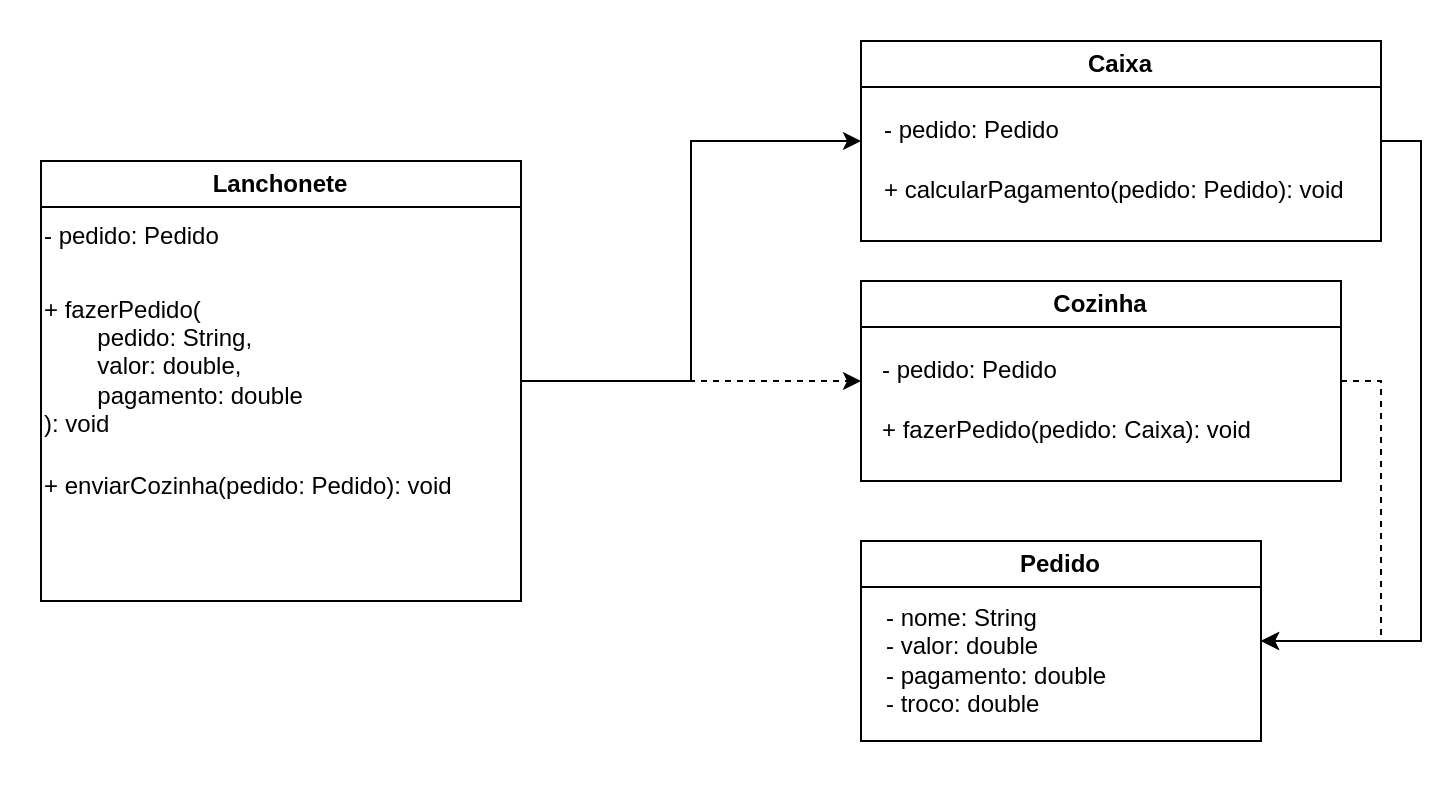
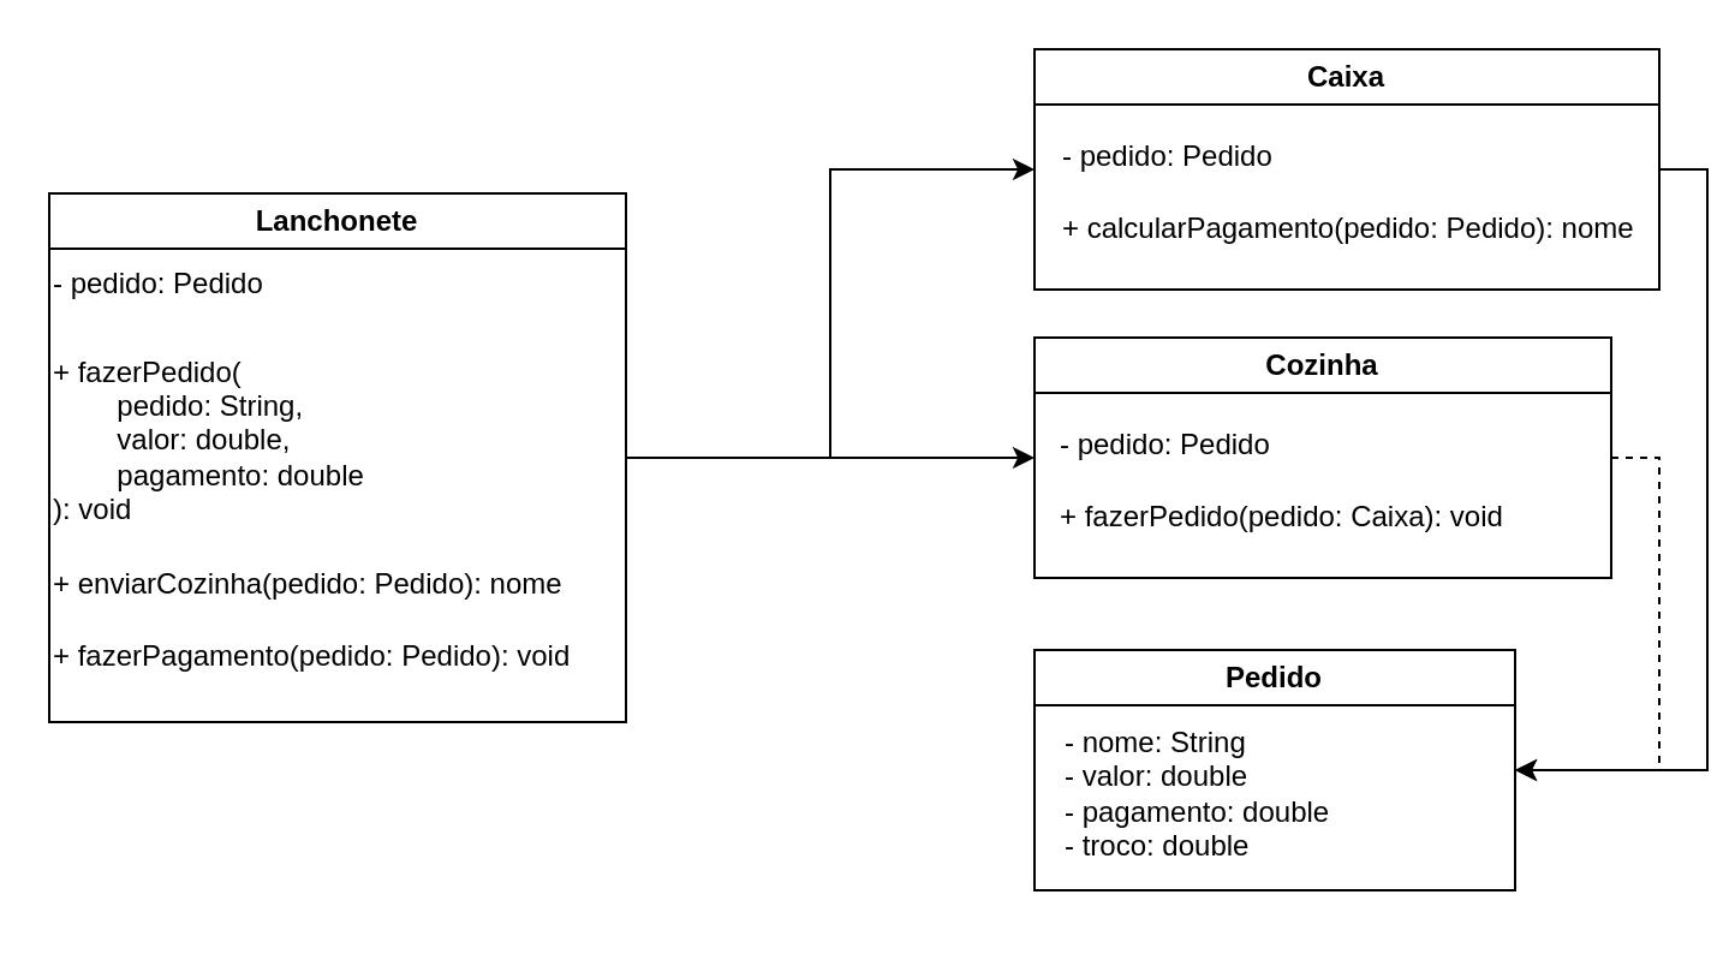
  <mxCell id="0" />
  <mxCell id="1" parent="0" />
  <mxCell id="2" style="edgeStyle=orthogonalEdgeStyle;rounded=0;orthogonalLoop=1;jettySize=auto;html=1;exitX=1;exitY=0.5;exitDx=0;exitDy=0;entryX=0;entryY=0.5;entryDx=0;entryDy=0;" edge="1" parent="1" source="4" target="16"><mxGeometry relative="1" as="geometry"><mxPoint x="400" y="70" as="targetPoint" /></mxGeometry></mxCell>
- <mxCell id="3" style="edgeStyle=orthogonalEdgeStyle;rounded=0;orthogonalLoop=1;jettySize=auto;html=1;exitX=1;exitY=0.5;exitDx=0;exitDy=0;entryX=0;entryY=0.5;entryDx=0;entryDy=0;dashed=1;" edge="1" parent="1" source="4" target="12"><mxGeometry relative="1" as="geometry" /></mxCell>
+ <mxCell id="3" style="edgeStyle=orthogonalEdgeStyle;rounded=0;orthogonalLoop=1;jettySize=auto;html=1;exitX=1;exitY=0.5;exitDx=0;exitDy=0;entryX=0;entryY=0.5;entryDx=0;entryDy=0;" edge="1" parent="1" source="4" target="12"><mxGeometry relative="1" as="geometry" /></mxCell>
  <mxCell id="4" value="Lanchonete" style="swimlane;whiteSpace=wrap;html=1;" vertex="1" parent="1"><mxGeometry x="20" y="80" width="240" height="220" as="geometry" /></mxCell>
  <mxCell id="5" value="&lt;div align=&quot;left&quot;&gt;- pedido: Pedido&lt;/div&gt;" style="text;html=1;align=left;verticalAlign=middle;resizable=0;points=[];autosize=1;strokeColor=none;fillColor=none;" vertex="1" parent="4"><mxGeometry y="23" width="110" height="30" as="geometry" /></mxCell>
  <mxCell id="6" value="&lt;div&gt;+ fazerPedido(&lt;/div&gt;&lt;div&gt;&lt;span style=&quot;white-space: pre;&quot;&gt;&#09;&lt;/span&gt;pedido: String,&lt;/div&gt;&lt;div&gt;&lt;span style=&quot;white-space: pre;&quot;&gt;&#09;&lt;/span&gt;valor: double,&lt;/div&gt;&lt;div&gt;&lt;span style=&quot;white-space: pre;&quot;&gt;&#09;&lt;/span&gt;pagamento: double&lt;br&gt;&lt;/div&gt;&lt;div&gt;): void&lt;/div&gt;" style="text;html=1;align=left;verticalAlign=middle;resizable=0;points=[];autosize=1;strokeColor=none;fillColor=none;" vertex="1" parent="4"><mxGeometry y="58" width="150" height="90" as="geometry" /></mxCell>
- <mxCell id="7" value="&lt;div&gt;+ enviarCozinha(pedido: Pedido): void&lt;br&gt;&lt;/div&gt;" style="text;html=1;align=left;verticalAlign=middle;resizable=0;points=[];autosize=1;strokeColor=none;fillColor=none;" vertex="1" parent="4"><mxGeometry y="148" width="230" height="30" as="geometry" /></mxCell>
+ <mxCell id="7" value="&lt;div&gt;+ enviarCozinha(pedido: Pedido): nome&lt;br&gt;&lt;/div&gt;" style="text;html=1;align=left;verticalAlign=middle;resizable=0;points=[];autosize=1;strokeColor=none;fillColor=none;" vertex="1" parent="4"><mxGeometry y="148" width="230" height="30" as="geometry" /></mxCell>
+ <mxCell id="8" value="&lt;div&gt;+ fazerPagamento(pedido: Pedido): void&lt;br&gt;&lt;/div&gt;" style="text;html=1;align=left;verticalAlign=middle;resizable=0;points=[];autosize=1;strokeColor=none;fillColor=none;" vertex="1" parent="4"><mxGeometry y="178" width="240" height="30" as="geometry" /></mxCell>
  <mxCell id="9" value="Pedido" style="swimlane;whiteSpace=wrap;html=1;" vertex="1" parent="1"><mxGeometry x="430" y="270" width="200" height="100" as="geometry" /></mxCell>
  <mxCell id="10" value="&lt;p style=&quot;line-height: 120%;&quot;&gt;- nome: String&lt;br&gt;- valor: double&lt;br&gt;- pagamento: double&lt;br&gt;- troco: double&lt;br&gt;&lt;/p&gt;" style="text;html=1;align=left;verticalAlign=middle;resizable=0;points=[];autosize=1;strokeColor=none;fillColor=none;" vertex="1" parent="9"><mxGeometry x="11" y="10" width="130" height="100" as="geometry" /></mxCell>
  <mxCell id="11" style="edgeStyle=orthogonalEdgeStyle;rounded=0;orthogonalLoop=1;jettySize=auto;html=1;entryX=1;entryY=0.5;entryDx=0;entryDy=0;exitX=1;exitY=0.5;exitDx=0;exitDy=0;dashed=1;" edge="1" parent="1" source="12" target="9"><mxGeometry relative="1" as="geometry" /></mxCell>
  <mxCell id="12" value="Cozinha" style="swimlane;whiteSpace=wrap;html=1;" vertex="1" parent="1"><mxGeometry x="430" y="140" width="240" height="100" as="geometry" /></mxCell>
  <mxCell id="13" value="- pedido: Pedido" style="text;html=1;align=left;verticalAlign=middle;resizable=0;points=[];autosize=1;strokeColor=none;fillColor=none;" vertex="1" parent="12"><mxGeometry x="9" y="30" width="110" height="30" as="geometry" /></mxCell>
  <mxCell id="14" value="&lt;div align=&quot;left&quot;&gt;+ fazerPedido(pedido: Caixa): void&lt;span style=&quot;white-space: pre;&quot;&gt;&#09;&lt;/span&gt;&lt;br&gt;&lt;/div&gt;" style="text;html=1;align=left;verticalAlign=middle;resizable=0;points=[];autosize=1;strokeColor=none;fillColor=none;" vertex="1" parent="12"><mxGeometry x="9" y="60" width="240" height="30" as="geometry" /></mxCell>
  <mxCell id="15" style="edgeStyle=orthogonalEdgeStyle;rounded=0;orthogonalLoop=1;jettySize=auto;html=1;entryX=1;entryY=0.5;entryDx=0;entryDy=0;exitX=1;exitY=0.5;exitDx=0;exitDy=0;" edge="1" parent="1" source="16" target="9"><mxGeometry relative="1" as="geometry" /></mxCell>
  <mxCell id="16" value="Caixa" style="swimlane;whiteSpace=wrap;html=1;" vertex="1" parent="1"><mxGeometry x="430" y="20" width="260" height="100" as="geometry" /></mxCell>
  <mxCell id="17" value="- pedido: Pedido" style="text;html=1;align=left;verticalAlign=middle;resizable=0;points=[];autosize=1;strokeColor=none;fillColor=none;" vertex="1" parent="16"><mxGeometry x="10" y="30" width="110" height="30" as="geometry" /></mxCell>
- <mxCell id="18" value="&lt;div align=&quot;left&quot;&gt;+ calcularPagamento(pedido: Pedido): void&lt;span style=&quot;white-space: pre;&quot;&gt;&#09;&lt;/span&gt;&lt;br&gt;&lt;/div&gt;" style="text;html=1;align=left;verticalAlign=middle;resizable=0;points=[];autosize=1;strokeColor=none;fillColor=none;" vertex="1" parent="16"><mxGeometry x="10" y="60" width="260" height="30" as="geometry" /></mxCell>
+ <mxCell id="18" value="&lt;div align=&quot;left&quot;&gt;+ calcularPagamento(pedido: Pedido): nome&lt;span style=&quot;white-space: pre;&quot;&gt;&#09;&lt;/span&gt;&lt;br&gt;&lt;/div&gt;" style="text;html=1;align=left;verticalAlign=middle;resizable=0;points=[];autosize=1;strokeColor=none;fillColor=none;" vertex="1" parent="16"><mxGeometry x="10" y="60" width="260" height="30" as="geometry" /></mxCell>
